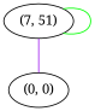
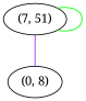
  graph {
    fontname="Noto Serif"
    node [fontname="Noto Serif"]
    edge [fontname="Noto Serif"]
    "(7, 51)"
-   "(0, 0)"
+   "(0, 0)" [label="(0, 8)"]
    "(7, 51)" -- "(7, 51)" [color=green weight=2]
    "(7, 51)" -- "(0, 0)" [color=purple weight=4]
  }
